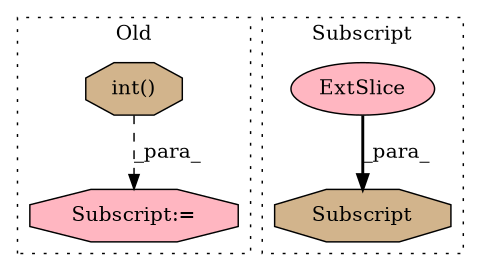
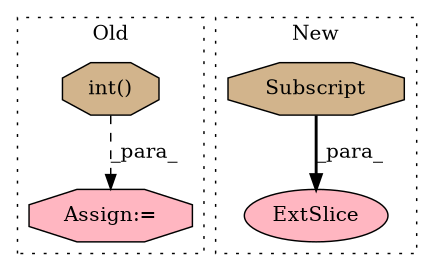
  digraph {
    node [fillcolor=tan shape=octagon style=filled]
    n1 [a=75 l=40 label="int()" s=9858]
-   n2 [a=68 fillcolor=lightpink l=3 label="Subscript:=" s=9855]
+   n2 [a=68 fillcolor=lightpink l=3 label="Assign:=" s=9855]
    n3 [a=85 fillcolor=lightpink l=6 label=ExtSlice s=11163 shape=ellipse]
    n4 [a=63 l="15,0" label=Subscript s="11163,0"]
    subgraph cluster_1 {
      label=Old
      style=dotted
      n1
      n2
    }
    subgraph cluster_2 {
-     label=Subscript
+     label=New
      style=dotted
      n3
      n4
    }
    n1 -> n2 [label=_para_ style=dashed]
-   n3 -> n4 [label=_para_ style=bold]
+   n4 -> n3 [label=_para_ style=bold]
  }
